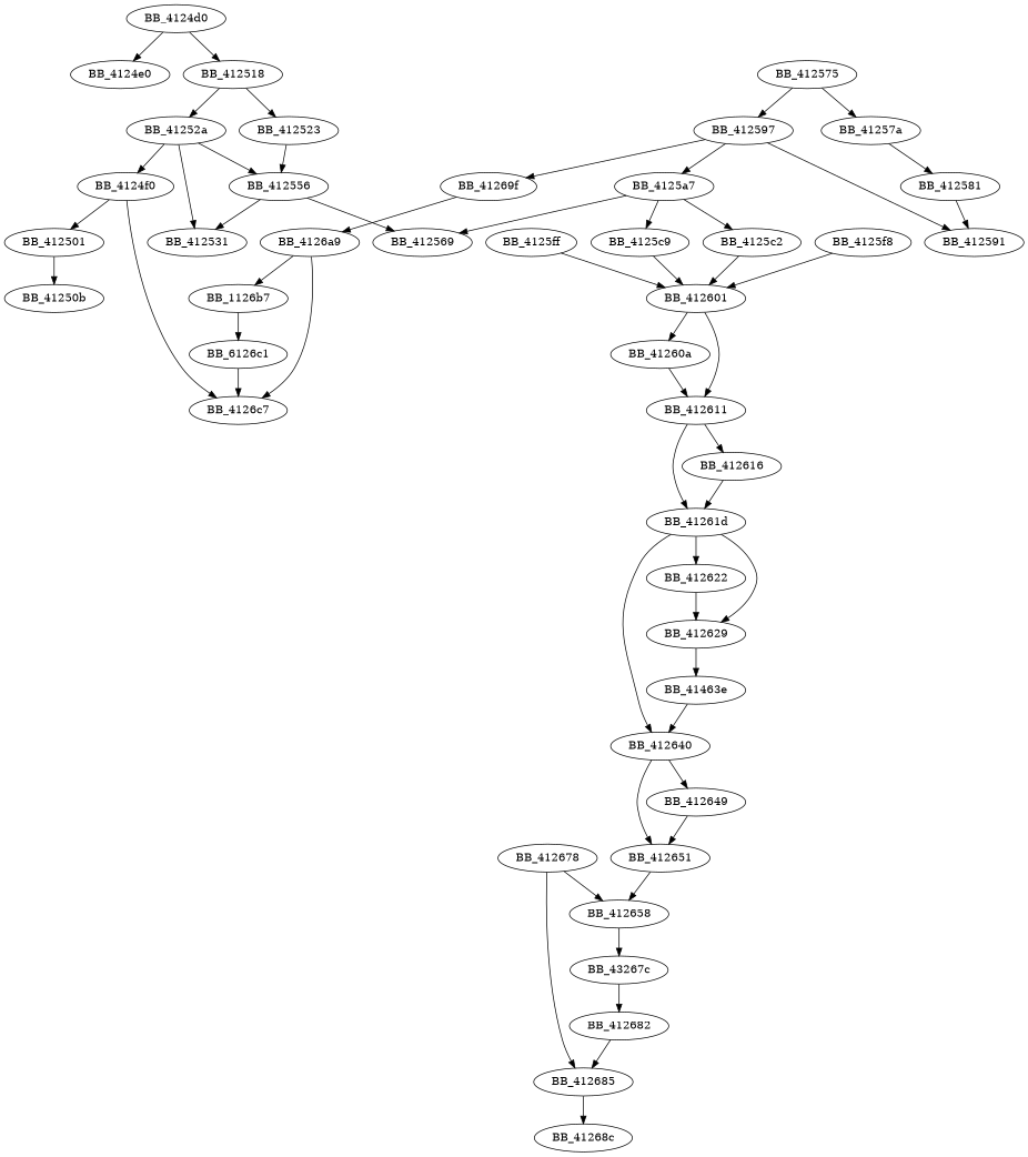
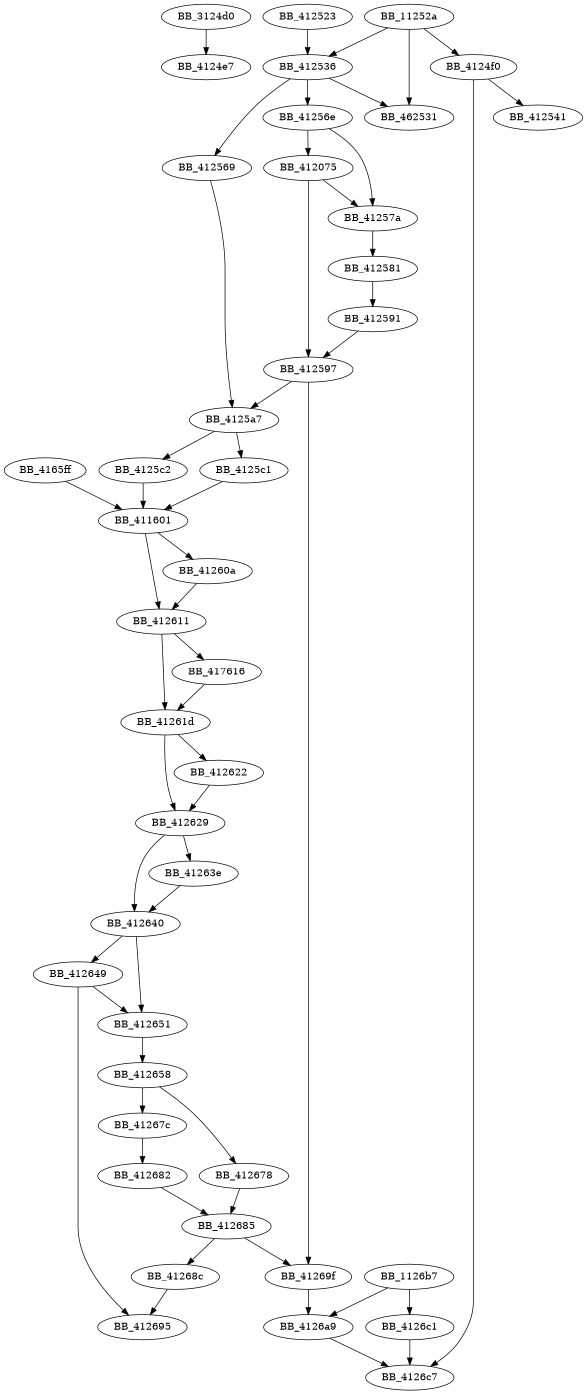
  digraph {
-   BB_4124d0
-   BB_4124e0
-   BB_412518
+   BB_4124d0 [label=BB_3124d0]
+   BB_4124e0 [label=BB_4124e7]
    BB_412523
-   BB_41252a
+   BB_41252a [label=BB_11252a]
    BB_4124f0
-   BB_412501
+   BB_412501 [label=BB_412541]
    BB_4126c7
-   BB_412536 [label=BB_412556]
-   BB_412531
-   BB_41250b
+   BB_412536
+   BB_412531 [label=BB_462531]
    BB_412569
+   BB_41256e
    BB_4125a7
-   BB_412575
+   BB_412575 [label=BB_412075]
    BB_41257a
    BB_4125c2
-   BB_4125c9
+   BB_4125c9 [label=BB_4125c1]
    BB_412597
    BB_412581
-   BB_412601
+   BB_412601 [label=BB_411601]
    BB_41269f
    BB_412591
    BB_4126a9
    n25 [label=BB_1126b7]
    BB_41260a
    BB_412611
-   BB_412616
+   BB_412616 [label=BB_417616]
    BB_41261d
-   BB_4125f8
-   BB_4125ff
+   BB_4125ff [label=BB_4165ff]
    BB_412622
    BB_412629
-   BB_41263e [label=BB_41463e]
+   BB_41263e
    BB_412640
    BB_412649
    BB_412651
+   BB_412695
    BB_412658
    BB_412678
-   BB_41267c [label=BB_43267c]
+   BB_41267c
    BB_412685
    BB_412682
    BB_41268c
-   BB_4126c1 [label=BB_6126c1]
+   BB_4126c1
    BB_4124d0 -> BB_4124e0
-   BB_4124d0 -> BB_412518
-   BB_412518 -> BB_412523
-   BB_412518 -> BB_41252a
    BB_412523 -> BB_412536
    BB_41252a -> BB_4124f0
    BB_41252a -> BB_412536
    BB_41252a -> BB_412531
    BB_4124f0 -> BB_412501
    BB_4124f0 -> BB_4126c7
-   BB_412501 -> BB_41250b
    BB_412536 -> BB_412531
    BB_412536 -> BB_412569
-   BB_4125a7 -> BB_412569
+   BB_412536 -> BB_41256e
+   BB_412569 -> BB_4125a7
+   BB_41256e -> BB_412575
+   BB_41256e -> BB_41257a
    BB_4125a7 -> BB_4125c2
    BB_4125a7 -> BB_4125c9
    BB_412575 -> BB_41257a
    BB_412575 -> BB_412597
    BB_41257a -> BB_412581
    BB_4125c2 -> BB_412601
    BB_4125c9 -> BB_412601
    BB_412597 -> BB_4125a7
    BB_412597 -> BB_41269f
    BB_412581 -> BB_412591
    BB_412601 -> BB_41260a
    BB_412601 -> BB_412611
    BB_41269f -> BB_4126a9
-   BB_412597 -> BB_412591
+   BB_412591 -> BB_412597
    BB_4126a9 -> BB_4126c7
-   BB_4126a9 -> n25
+   n25 -> BB_4126a9
    n25 -> BB_4126c1
    BB_41260a -> BB_412611
    BB_412611 -> BB_412616
    BB_412611 -> BB_41261d
    BB_412616 -> BB_41261d
    BB_41261d -> BB_412622
    BB_41261d -> BB_412629
-   BB_4125f8 -> BB_412601
    BB_4125ff -> BB_412601
    BB_412622 -> BB_412629
    BB_412629 -> BB_41263e
-   BB_41261d -> BB_412640
+   BB_412629 -> BB_412640
    BB_41263e -> BB_412640
    BB_412640 -> BB_412649
    BB_412640 -> BB_412651
    BB_412649 -> BB_412651
+   BB_412649 -> BB_412695
    BB_412651 -> BB_412658
-   BB_412678 -> BB_412658
+   BB_412658 -> BB_412678
    BB_412658 -> BB_41267c
    BB_412678 -> BB_412685
    BB_41267c -> BB_412682
+   BB_412685 -> BB_41269f
    BB_412685 -> BB_41268c
    BB_412682 -> BB_412685
+   BB_41268c -> BB_412695
    BB_4126c1 -> BB_4126c7
  }
